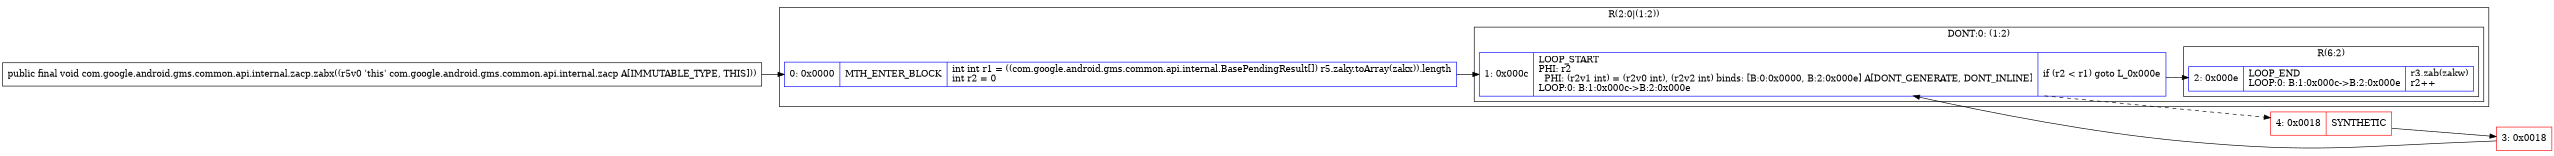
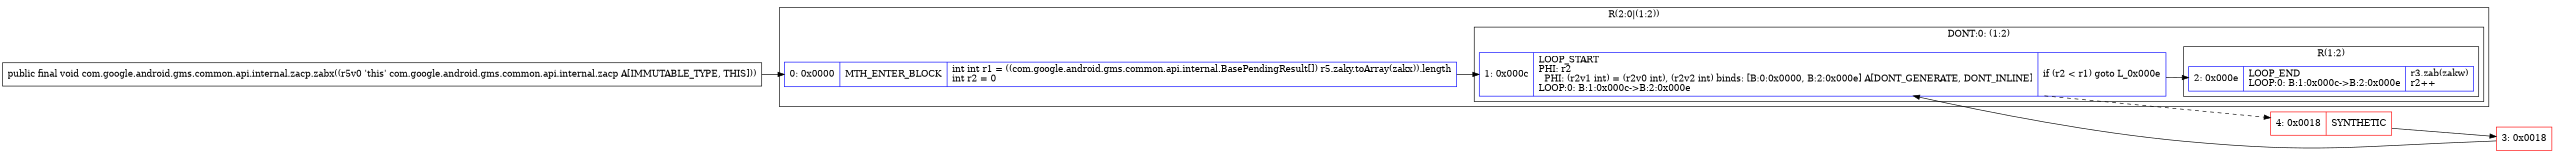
  digraph {
    rankdir=LR
    node [color=blue shape=record]
    n1 [label="{2\:\ 0x000e|LOOP_END\lLOOP:0: B:1:0x000c\-\>B:2:0x000e\l|r3.zab(zakw)\lr2++\l}"]
    n2 [label="{1\:\ 0x000c|LOOP_START\lPHI: r2 \l  PHI: (r2v1 int) = (r2v0 int), (r2v2 int) binds: [B:0:0x0000, B:2:0x000e] A[DONT_GENERATE, DONT_INLINE]\lLOOP:0: B:1:0x000c\-\>B:2:0x000e\l|if (r2 \< r1) goto L_0x000e\l}"]
    n3 [label="{0\:\ 0x0000|MTH_ENTER_BLOCK\l|int int r1 = ((com.google.android.gms.common.api.internal.BasePendingResult[]) r5.zaky.toArray(zakx)).length\lint r2 = 0\l}"]
    n4 [color=red label="{4\:\ 0x0018|SYNTHETIC\l}"]
    n5 [color=red label="{3\:\ 0x0018}"]
    n6 [label="{public final void com.google.android.gms.common.api.internal.zacp.zabx((r5v0 'this' com.google.android.gms.common.api.internal.zacp A[IMMUTABLE_TYPE, THIS])) }" color=""]
    subgraph cluster_1 {
      label="R(2:0|(1:2))"
      n3
      subgraph cluster_2 {
        label="DONT:0: (1:2)"
        n2
        subgraph cluster_3 {
-         label="R(6:2)"
+         label="R(1:2)"
          n1
        }
      }
    }
    n2 -> n1
    n2 -> n4 [style=dashed]
    n3 -> n2
    n4 -> n5
    n5 -> n2
    n6 -> n3
  }
